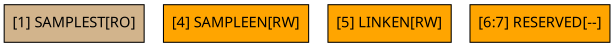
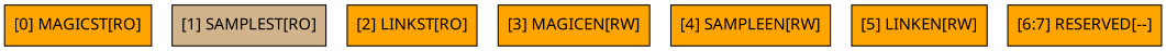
  digraph {
    fontname="Noto Sans"
    node [fillcolor=orange shape=record style=filled fontname="Noto Sans"]
+   n1 [label="[0] MAGICST[RO]"]
    n2 [fillcolor=tan label="[1] SAMPLEST[RO]"]
+   n3 [label="[2] LINKST[RO]"]
+   n4 [label="[3] MAGICEN[RW]"]
    n5 [label="[4] SAMPLEEN[RW]"]
    n6 [label="[5] LINKEN[RW]"]
    n7 [label="[6:7] RESERVED[--]"]
  }
